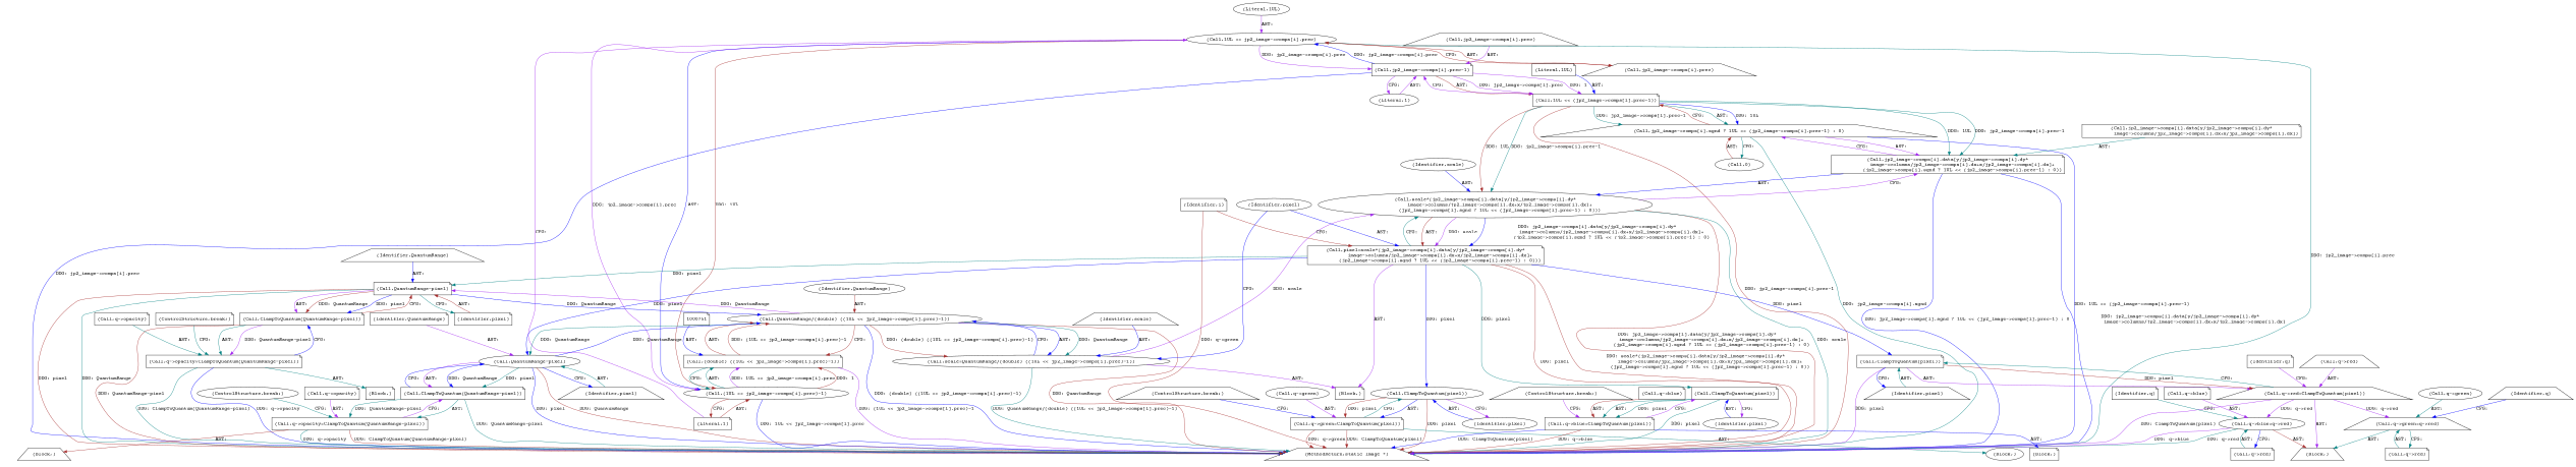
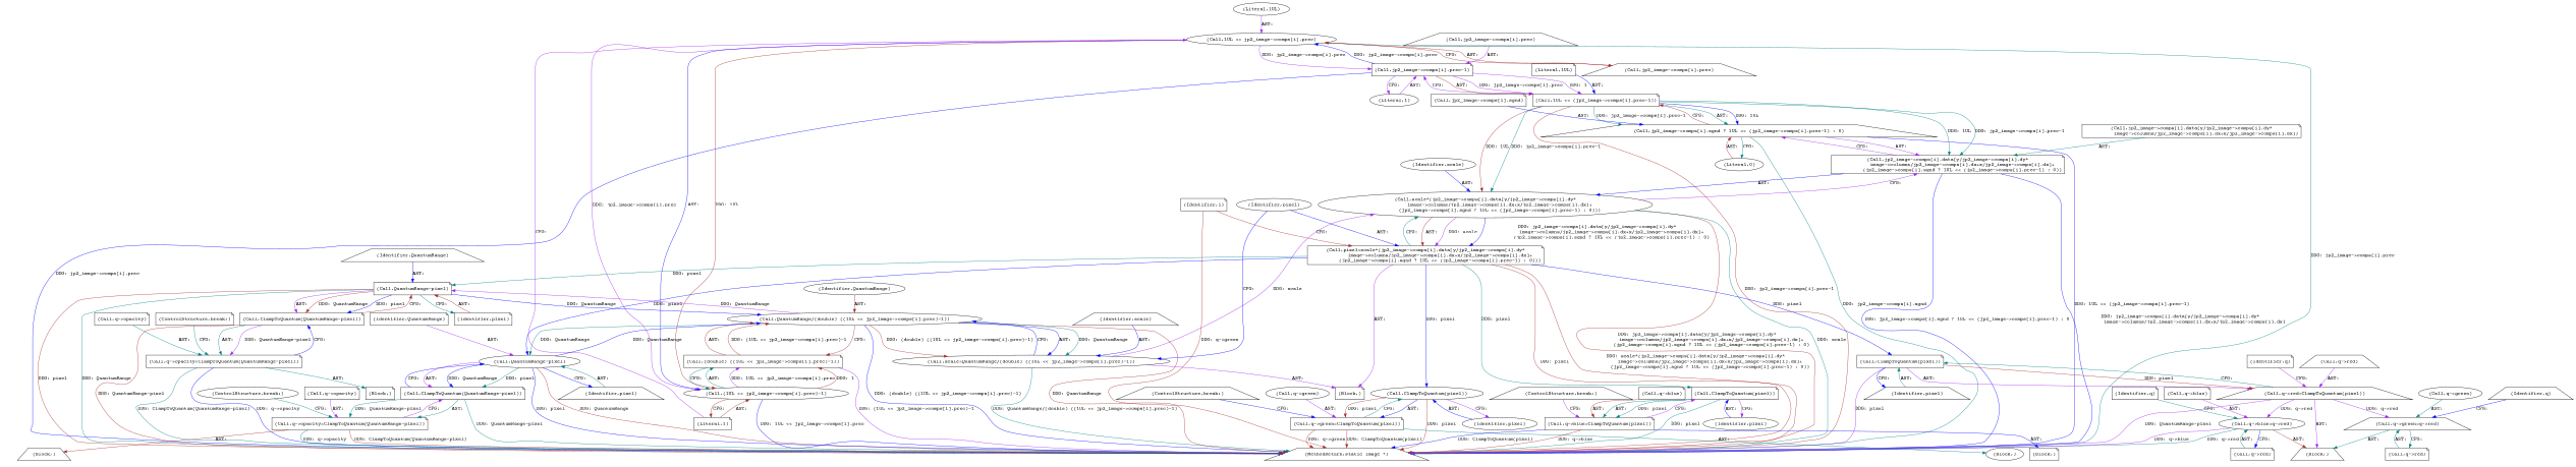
  digraph {
    fontname="Courier Prime"
    node [fontname="Courier Prime" shape=note]
    edge [color=teal fontname="Courier Prime"]
    n1 [label="(Call,1UL << jp2_image->comps[i].prec)" shape=ellipse]
    n2 [label="(Call,jp2_image->comps[i].prec-1)"]
    n3 [label="(Call,(1UL << jp2_image->comps[i].prec)-1)" shape=ellipse]
    n4 [label="(Call,jp2_image->comps[i].prec)" shape=trapezium]
    n5 [label="(MethodReturn,static Image *)" shape=trapezium]
    n6 [label="(Call,1UL << (jp2_image->comps[i].prec-1))"]
    n7 [label="(Literal,1)" shape=ellipse]
    n8 [label="(Call,(double) ((1UL << jp2_image->comps[i].prec)-1))"]
    n9 [label="(Literal,1)"]
    n10 [label="(Call,scale*(jp2_image->comps[i].data[y/jp2_image->comps[i].dy*\n          image->columns/jp2_image->comps[i].dx+x/jp2_image->comps[i].dx]+\n          (jp2_image->comps[i].sgnd ? 1UL << (jp2_image->comps[i].prec-1) : 0)))" shape=ellipse]
    n11 [label="(Call,jp2_image->comps[i].data[y/jp2_image->comps[i].dy*\n          image->columns/jp2_image->comps[i].dx+x/jp2_image->comps[i].dx]+\n          (jp2_image->comps[i].sgnd ? 1UL << (jp2_image->comps[i].prec-1) : 0))"]
    n12 [label="(Call,jp2_image->comps[i].sgnd ? 1UL << (jp2_image->comps[i].prec-1) : 0)" shape=trapezium]
    n13 [label="(Call,QuantumRange/(double) ((1UL << jp2_image->comps[i].prec)-1))" shape=ellipse]
    n14 [label="(Call,scale=QuantumRange/(double) ((1UL << jp2_image->comps[i].prec)-1))" shape=ellipse]
    n15 [label="(Call,QuantumRange-pixel)"]
    n16 [label="(Call,QuantumRange-pixel)" shape=ellipse]
    n17 [label="(Block,)"]
    n18 [label="(Call,ClampToQuantum(QuantumRange-pixel))"]
    n19 [label="(Identifier,pixel)"]
    n20 [label="(Call,ClampToQuantum(QuantumRange-pixel))"]
    n21 [label="(Identifier,pixel)" shape=trapezium]
    n22 [label="(Call,pixel=scale*(jp2_image->comps[i].data[y/jp2_image->comps[i].dy*\n          image->columns/jp2_image->comps[i].dx+x/jp2_image->comps[i].dx]+\n          (jp2_image->comps[i].sgnd ? 1UL << (jp2_image->comps[i].prec-1) : 0)))"]
    n23 [label="(Call,ClampToQuantum(pixel))"]
    n24 [label="(Call,ClampToQuantum(pixel))" shape=ellipse]
    n25 [label="(Call,ClampToQuantum(pixel))"]
    n26 [label="(Call,q->red=ClampToQuantum(pixel))" shape=trapezium]
    n27 [label="(Identifier,pixel)" shape=trapezium]
    n28 [label="(Call,q->green=ClampToQuantum(pixel))"]
    n29 [label="(Identifier,pixel)" shape=ellipse]
    n30 [label="(Call,q->blue=ClampToQuantum(pixel))"]
    n31 [label="(Identifier,pixel)" shape=ellipse]
    n32 [label="(Call,q->green=q->red)" shape=trapezium]
    n33 [label="(Call,q->blue=q->red)" shape=ellipse]
    n34 [label="(Block,)" shape=trapezium]
    n35 [label="(Call,q->red)"]
    n36 [label="(Call,q->red)"]
    n37 [label="(Call,q->opacity=ClampToQuantum(QuantumRange-pixel))"]
    n38 [label="(Block,)"]
    n39 [label="(Block,)" shape=ellipse]
    n40 [label="(Block,)"]
    n41 [label="(Call,q->opacity=ClampToQuantum(QuantumRange-pixel))"]
    n42 [label="(Block,)" shape=trapezium]
-   n43 [label="(Call,0)" shape=ellipse]
+   n43 [label="(Literal,0)" shape=ellipse]
    n44 [label="(Call,q->blue)"]
    n45 [label="(ControlStructure,break;)" shape=trapezium]
    n46 [label="(Identifier,scale)" shape=ellipse]
    n47 [label="(Identifier,i)"]
    n48 [label="(Identifier,QuantumRange)" shape=ellipse]
    n49 [label="(Identifier,QuantumRange)"]
    n50 [label="(Call,q->opacity)"]
    n51 [label="(Identifier,q)"]
    n52 [label="(Call,q->green)" shape=ellipse]
    n53 [label="(Call,q->red)" shape=trapezium]
    n54 [label="(Call,q->green)" shape=ellipse]
    n55 [label="(Literal,1UL)" shape=ellipse]
    n56 [label="(ControlStructure,break;)"]
    n57 [label="(Identifier,scale)" shape=trapezium]
    n58 [label="(ControlStructure,break;)" shape=ellipse]
    n59 [label="(Literal,1UL)"]
    n60 [label="(Call,q->opacity)"]
    n61 [label="(Identifier,pixel)" shape=ellipse]
    n62 [label="(Identifier,q)" shape=trapezium]
    n63 [label="(ControlStructure,break;)" shape=trapezium]
+   n64 [label="(Call,jp2_image->comps[i].sgnd)"]
    n65 [label="(Call,jp2_image->comps[i].prec)" shape=trapezium]
    n66 [label="(Call,jp2_image->comps[i].data[y/jp2_image->comps[i].dy*\n          image->columns/jp2_image->comps[i].dx+x/jp2_image->comps[i].dx])"]
    n67 [label="(Identifier,QuantumRange)" shape=trapezium]
    n68 [label="(Call,q->blue)"]
    n69 [label="(Identifier,q)"]
-   1000751
    n1 -> n2 [color=purple label="DDG: jp2_image->comps[i].prec"]
    n1 -> n3 [color=blue label="AST: "]
    n1 -> n3 [color=brown label="DDG: 1UL"]
    n1 -> n3 [color=purple label="DDG: jp2_image->comps[i].prec"]
    n1 -> n4 [color=brown label="CFG: "]
    n1 -> n5 [label="DDG: jp2_image->comps[i].prec"]
    n2 -> n1 [color=blue label="DDG: jp2_image->comps[i].prec"]
    n2 -> n5 [color=blue label="DDG: jp2_image->comps[i].prec"]
    n2 -> n6 [color=brown label="AST: "]
    n2 -> n6 [color=purple label="DDG: jp2_image->comps[i].prec"]
    n2 -> n6 [color=purple label="DDG: 1"]
    n2 -> n7 [color=purple label="CFG: "]
    n3 -> n5 [color=blue label="DDG: 1UL << jp2_image->comps[i].prec"]
    n3 -> n8 [label="AST: "]
    n3 -> n8 [color=purple label="DDG: 1UL << jp2_image->comps[i].prec"]
    n3 -> n8 [color=brown label="DDG: 1"]
    n3 -> n9 [color=brown label="CFG: "]
    n4 -> n1 [color=brown label="AST: "]
    n6 -> n2 [color=purple label="CFG: "]
    n6 -> n5 [color=brown label="DDG: jp2_image->comps[i].prec-1"]
    n6 -> n10 [color=brown label="DDG: 1UL"]
    n6 -> n10 [label="DDG: jp2_image->comps[i].prec-1"]
    n6 -> n11 [label="DDG: 1UL"]
    n6 -> n11 [label="DDG: jp2_image->comps[i].prec-1"]
    n6 -> n12 [label="AST: "]
    n6 -> n12 [color=blue label="DDG: 1UL"]
    n6 -> n12 [label="DDG: jp2_image->comps[i].prec-1"]
    n7 -> n2 [color=purple label="AST: "]
    n8 -> n3 [label="CFG: "]
    n8 -> n5 [color=purple label="DDG: (1UL << jp2_image->comps[i].prec)-1"]
    n8 -> n13 [color=brown label="AST: "]
    n8 -> n13 [color=brown label="DDG: (1UL << jp2_image->comps[i].prec)-1"]
    n9 -> n1 [color=purple label="CFG: "]
    n9 -> n3 [color=brown label="AST: "]
    n10 -> n5 [color=brown label="DDG: jp2_image->comps[i].data[y/jp2_image->comps[i].dy*\n          image->columns/jp2_image->comps[i].dx+x/jp2_image->comps[i].dx]+\n          (jp2_image->comps[i].sgnd ? 1UL << (jp2_image->comps[i].prec-1) : 0)"]
    n10 -> n5 [label="DDG: scale"]
    n10 -> n11 [color=purple label="CFG: "]
    n10 -> n22 [color=brown label="AST: "]
    n10 -> n22 [color=purple label="DDG: scale"]
    n10 -> n22 [color=blue label="DDG: jp2_image->comps[i].data[y/jp2_image->comps[i].dy*\n          image->columns/jp2_image->comps[i].dx+x/jp2_image->comps[i].dx]+\n          (jp2_image->comps[i].sgnd ? 1UL << (jp2_image->comps[i].prec-1) : 0)"]
    n11 -> n5 [color=blue label="DDG: jp2_image->comps[i].sgnd ? 1UL << (jp2_image->comps[i].prec-1) : 0"]
    n11 -> n5 [color=blue label="DDG: jp2_image->comps[i].data[y/jp2_image->comps[i].dy*\n          image->columns/jp2_image->comps[i].dx+x/jp2_image->comps[i].dx]"]
    n11 -> n10 [color=blue label="AST: "]
    n11 -> n12 [color=purple label="CFG: "]
    n12 -> n5 [label="DDG: jp2_image->comps[i].sgnd"]
    n12 -> n5 [color=blue label="DDG: 1UL << (jp2_image->comps[i].prec-1)"]
    n12 -> n6 [color=brown label="CFG: "]
    n12 -> n11 [color=purple label="AST: "]
    n12 -> n43 [label="CFG: "]
    n13 -> n5 [color=blue label="DDG: (double) ((1UL << jp2_image->comps[i].prec)-1)"]
    n13 -> n5 [color=brown label="DDG: QuantumRange"]
    n13 -> n8 [color=brown label="CFG: "]
    n13 -> n14 [color=blue label="AST: "]
    n13 -> n14 [label="DDG: QuantumRange"]
    n13 -> n14 [color=brown label="DDG: (double) ((1UL << jp2_image->comps[i].prec)-1)"]
    n13 -> n15 [color=purple label="DDG: QuantumRange"]
    n13 -> n16 [label="DDG: QuantumRange"]
    n14 -> n5 [label="DDG: QuantumRange/(double) ((1UL << jp2_image->comps[i].prec)-1)"]
    n14 -> n10 [color=purple label="DDG: scale"]
    n14 -> n13 [color=blue label="CFG: "]
    n14 -> n17 [color=purple label="AST: "]
    n15 -> n5 [color=brown label="DDG: pixel"]
    n15 -> n5 [label="DDG: QuantumRange"]
    n15 -> n13 [color=blue label="DDG: QuantumRange"]
    n15 -> n18 [color=purple label="AST: "]
    n15 -> n18 [color=brown label="DDG: QuantumRange"]
    n15 -> n18 [color=blue label="DDG: pixel"]
    n15 -> n19 [label="CFG: "]
    n16 -> n5 [color=brown label="DDG: QuantumRange"]
    n16 -> n5 [color=blue label="DDG: pixel"]
    n16 -> n13 [color=blue label="DDG: QuantumRange"]
    n16 -> n20 [color=purple label="AST: "]
    n16 -> n20 [color=blue label="DDG: QuantumRange"]
    n16 -> n20 [label="DDG: pixel"]
    n16 -> n21 [color=blue label="CFG: "]
    n18 -> n5 [color=brown label="DDG: QuantumRange-pixel"]
    n18 -> n15 [color=brown label="CFG: "]
    n18 -> n37 [label="AST: "]
    n18 -> n37 [color=purple label="DDG: QuantumRange-pixel"]
    n19 -> n15 [color=brown label="AST: "]
    n20 -> n5 [label="DDG: QuantumRange-pixel"]
    n20 -> n16 [color=blue label="CFG: "]
    n20 -> n41 [label="AST: "]
    n20 -> n41 [label="DDG: QuantumRange-pixel"]
    n21 -> n16 [label="AST: "]
    n22 -> n5 [color=brown label="DDG: pixel"]
    n22 -> n5 [color=brown label="DDG: scale*(jp2_image->comps[i].data[y/jp2_image->comps[i].dy*\n          image->columns/jp2_image->comps[i].dx+x/jp2_image->comps[i].dx]+\n          (jp2_image->comps[i].sgnd ? 1UL << (jp2_image->comps[i].prec-1) : 0))"]
    n22 -> n10 [label="CFG: "]
    n22 -> n15 [label="DDG: pixel"]
    n22 -> n16 [color=blue label="DDG: pixel"]
    n22 -> n17 [color=purple label="AST: "]
    n22 -> n23 [color=blue label="DDG: pixel"]
    n22 -> n24 [color=blue label="DDG: pixel"]
    n22 -> n25 [label="DDG: pixel"]
    n23 -> n5 [color=purple label="DDG: pixel"]
    n23 -> n26 [color=purple label="AST: "]
    n23 -> n26 [color=brown label="DDG: pixel"]
    n23 -> n27 [color=blue label="CFG: "]
    n24 -> n5 [color=brown label="DDG: pixel"]
    n24 -> n28 [color=blue label="AST: "]
    n24 -> n28 [color=brown label="DDG: pixel"]
    n24 -> n29 [color=purple label="CFG: "]
    n25 -> n5 [label="DDG: pixel"]
    n25 -> n30 [label="AST: "]
    n25 -> n30 [label="DDG: pixel"]
    n25 -> n31 [color=purple label="CFG: "]
-   n26 -> n5 [color=purple label="DDG: ClampToQuantum(pixel)"]
+   n26 -> n5 [color=purple label="DDG: QuantumRange-pixel"]
    n26 -> n23 [label="CFG: "]
    n26 -> n32 [color=purple label="DDG: q->red"]
    n26 -> n33 [color=purple label="DDG: q->red"]
    n26 -> n34 [color=purple label="AST: "]
    n27 -> n23 [label="AST: "]
    n28 -> n5 [color=brown label="DDG: ClampToQuantum(pixel)"]
    n28 -> n5 [color=brown label="DDG: q->green"]
    n28 -> n24 [label="CFG: "]
    n28 -> n39 [label="AST: "]
    n29 -> n24 [color=blue label="AST: "]
    n30 -> n5 [color=brown label="DDG: q->blue"]
    n30 -> n5 [color=blue label="DDG: ClampToQuantum(pixel)"]
    n30 -> n25 [color=purple label="CFG: "]
    n30 -> n40 [color=blue label="AST: "]
    n31 -> n25 [color=blue label="AST: "]
    n32 -> n34 [label="AST: "]
    n32 -> n35 [label="CFG: "]
    n33 -> n5 [label="DDG: q->red"]
    n33 -> n5 [color=purple label="DDG: q->blue"]
    n33 -> n34 [color=brown label="AST: "]
    n33 -> n36 [color=blue label="CFG: "]
    n35 -> n32 [label="AST: "]
    n36 -> n33 [label="AST: "]
    n37 -> n5 [label="DDG: ClampToQuantum(QuantumRange-pixel)"]
    n37 -> n5 [color=blue label="DDG: q->opacity"]
    n37 -> n18 [color=blue label="CFG: "]
    n37 -> n38 [label="AST: "]
    n41 -> n5 [label="DDG: q->opacity"]
    n41 -> n5 [color=brown label="DDG: ClampToQuantum(QuantumRange-pixel)"]
    n41 -> n20 [color=purple label="CFG: "]
    n41 -> n42 [color=brown label="AST: "]
    n43 -> n12 [color=brown label="AST: "]
    n44 -> n33 [color=purple label="AST: "]
    n45 -> n30 [color=purple label="CFG: "]
    n46 -> n10 [color=blue label="AST: "]
    n47 -> n5 [color=brown label="DDG: q->green"]
    n47 -> n22 [color=brown label="CFG: "]
    n48 -> n13 [color=brown label="AST: "]
    n49 -> n16 [color=purple label="AST: "]
    n50 -> n37 [label="AST: "]
    n51 -> n26 [color=purple label="CFG: "]
    n52 -> n28 [color=purple label="AST: "]
    n53 -> n26 [color=purple label="AST: "]
    n54 -> n32 [label="AST: "]
    n55 -> n1 [color=purple label="AST: "]
    n56 -> n37 [label="CFG: "]
    n57 -> n14 [color=blue label="AST: "]
    n58 -> n41 [label="CFG: "]
    n59 -> n6 [color=blue label="AST: "]
    n60 -> n41 [color=purple label="AST: "]
    n61 -> n14 [color=blue label="CFG: "]
    n61 -> n22 [color=blue label="AST: "]
    n62 -> n32 [color=blue label="CFG: "]
    n63 -> n28 [color=blue label="CFG: "]
+   n64 -> n12 [color=blue label="AST: "]
    n65 -> n2 [color=purple label="AST: "]
    n66 -> n11 [label="AST: "]
    n67 -> n15 [color=blue label="AST: "]
    n68 -> n30 [color=brown label="AST: "]
    n69 -> n33 [label="CFG: "]
-   1000751 -> n8 [color=blue label="AST: "]
  }
